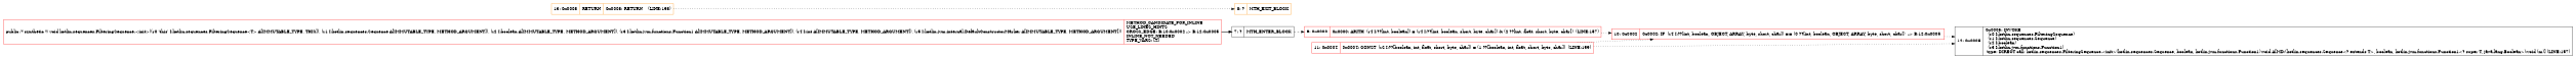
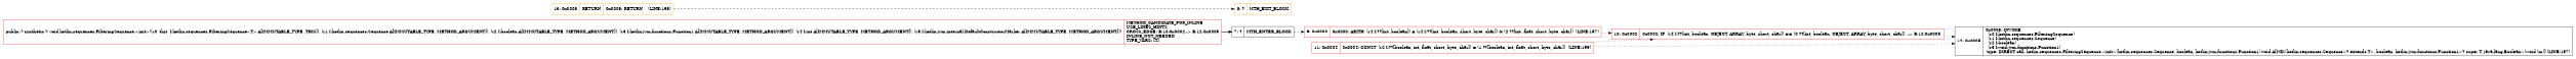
  digraph {
    rankdir=LR
    node [color=red shape=record]
    edge [style=dotted]
    n1 [color=black label="{7\:\ ?|MTH_ENTER_BLOCK\l}"]
    n2 [label="{9\:\ 0x0000|0x0000: ARITH  (r4 I:??[int, boolean]) = (r4 I:??[int, boolean, short, byte, char]) & (2 ??[int, float, short, byte, char])  (LINE:157)\l}"]
    n3 [label="{10\:\ 0x0002|0x0002: IF  (r4 I:??[int, boolean, OBJECT, ARRAY, byte, short, char]) == (0 ??[int, boolean, OBJECT, ARRAY, byte, short, char])  \-\> B:12:0x0005 \l}"]
-   n4 [color=black label="{12\:\ 0x0005|0x0005: INVOKE  \l  (r0 I:kotlin.sequences.FilteringSequence)\l  (r1 I:kotlin.sequences.Sequence)\l  (r2 I:boolean)\l  (r3 I:kotlin.jvm.functions.Function1)\l type: DIRECT call: kotlin.sequences.FilteringSequence.\<init\>(kotlin.sequences.Sequence, boolean, kotlin.jvm.functions.Function1):void A[MD:(kotlin.sequences.Sequence\<? extends T\>, boolean, kotlin.jvm.functions.Function1\<? super T, java.lang.Boolean\>):void (m)] (LINE:157)\l}"]
+   n4 [color=black label="{12\:\ 0x0005|0x0005: INVOKE  \l  (r0 I:kotlin.sequences.FilteringSequence)\l  (r1 I:kotlin.sequences.Sequence)\l  (r2 I:boolean)\l  (r3 I:void.jvm.functions.Function1)\l type: DIRECT call: kotlin.sequences.FilteringSequence.\<init\>(kotlin.sequences.Sequence, boolean, kotlin.jvm.functions.Function1):void A[MD:(kotlin.sequences.Sequence\<? extends T\>, boolean, kotlin.jvm.functions.Function1\<? super T, java.lang.Boolean\>):void (m)] (LINE:157)\l}"]
    n5 [label="{11\:\ 0x0004|0x0004: CONST  (r2 I:??[boolean, int, float, short, byte, char]) = (1 ??[boolean, int, float, short, byte, char])  (LINE:159)\l}"]
    n6 [color=darkorange label="{13\:\ 0x0008|RETURN\l|0x0008: RETURN    (LINE:198)\l}"]
    n7 [color=darkorange label="{8\:\ ?|MTH_EXIT_BLOCK\l}"]
    n8 [label="{public \/* synthetic *\/ void kotlin.sequences.FilteringSequence.\<init\>((r0 'this' I:kotlin.sequences.FilteringSequence\<T\> A[IMMUTABLE_TYPE, THIS]), (r1 I:kotlin.sequences.Sequence A[IMMUTABLE_TYPE, METHOD_ARGUMENT]), (r2 I:boolean A[IMMUTABLE_TYPE, METHOD_ARGUMENT]), (r3 I:kotlin.jvm.functions.Function1 A[IMMUTABLE_TYPE, METHOD_ARGUMENT]), (r4 I:int A[IMMUTABLE_TYPE, METHOD_ARGUMENT]), (r5 I:kotlin.jvm.internal.DefaultConstructorMarker A[IMMUTABLE_TYPE, METHOD_ARGUMENT]))  | METHOD_CANDIDATE_FOR_INLINE\lUSE_LINES_HINTS\lCROSS_EDGE: B:10:0x0002 \-\> B:12:0x0005\lINLINE_NOT_NEEDED\lTYPE_VARS: [T]\l}"]
    n1 -> n2 [style=dashed]
    n2 -> n3
    n3 -> n4
    n5 -> n3
    n5 -> n4
-   n6 -> n7
+   n6 -> n7 [style=dashed]
    n8 -> n1 [style=bold]
  }
